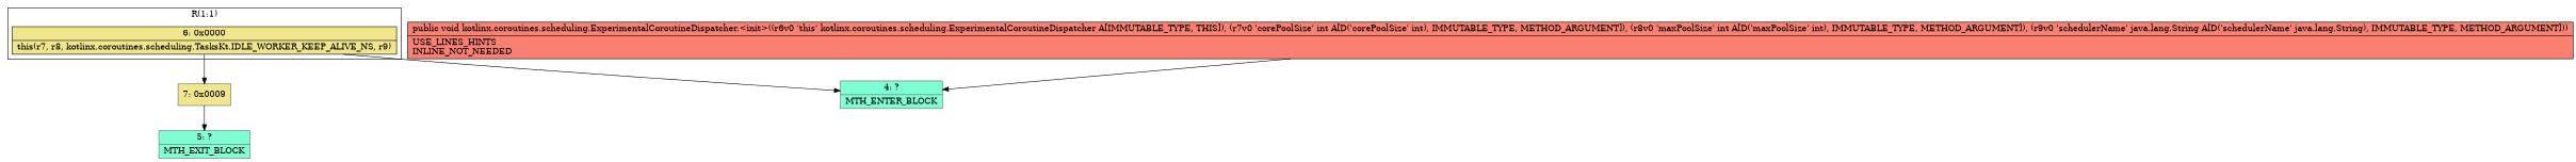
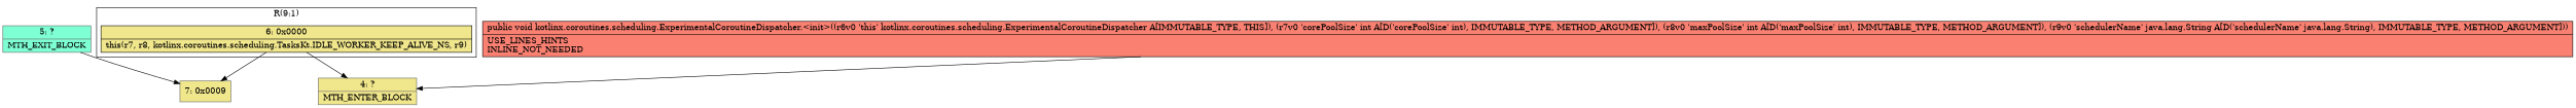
  digraph {
    node [color=gray40 fillcolor=khaki shape=record style=filled]
    n1 [color=black label="{6\:\ 0x0000|this(r7, r8, kotlinx.coroutines.scheduling.TasksKt.IDLE_WORKER_KEEP_ALIVE_NS, r9)\l}"]
    n2 [label="{7\:\ 0x0009}"]
-   n3 [fillcolor=aquamarine label="{4\:\ ?|MTH_ENTER_BLOCK\l}"]
+   n3 [label="{4\:\ ?|MTH_ENTER_BLOCK\l}"]
    n4 [fillcolor=aquamarine label="{5\:\ ?|MTH_EXIT_BLOCK\l}"]
    n5 [color=black fillcolor=salmon label="{public void kotlinx.coroutines.scheduling.ExperimentalCoroutineDispatcher.\<init\>((r6v0 'this' kotlinx.coroutines.scheduling.ExperimentalCoroutineDispatcher A[IMMUTABLE_TYPE, THIS]), (r7v0 'corePoolSize' int A[D('corePoolSize' int), IMMUTABLE_TYPE, METHOD_ARGUMENT]), (r8v0 'maxPoolSize' int A[D('maxPoolSize' int), IMMUTABLE_TYPE, METHOD_ARGUMENT]), (r9v0 'schedulerName' java.lang.String A[D('schedulerName' java.lang.String), IMMUTABLE_TYPE, METHOD_ARGUMENT]))  | USE_LINES_HINTS\lINLINE_NOT_NEEDED\l}"]
    subgraph cluster_1 {
-     label="R(1:1)"
+     label="R(9:1)"
      n1
    }
    n1 -> n2
    n1 -> n3
-   n2 -> n4
+   n4 -> n2
    n5 -> n3
  }
